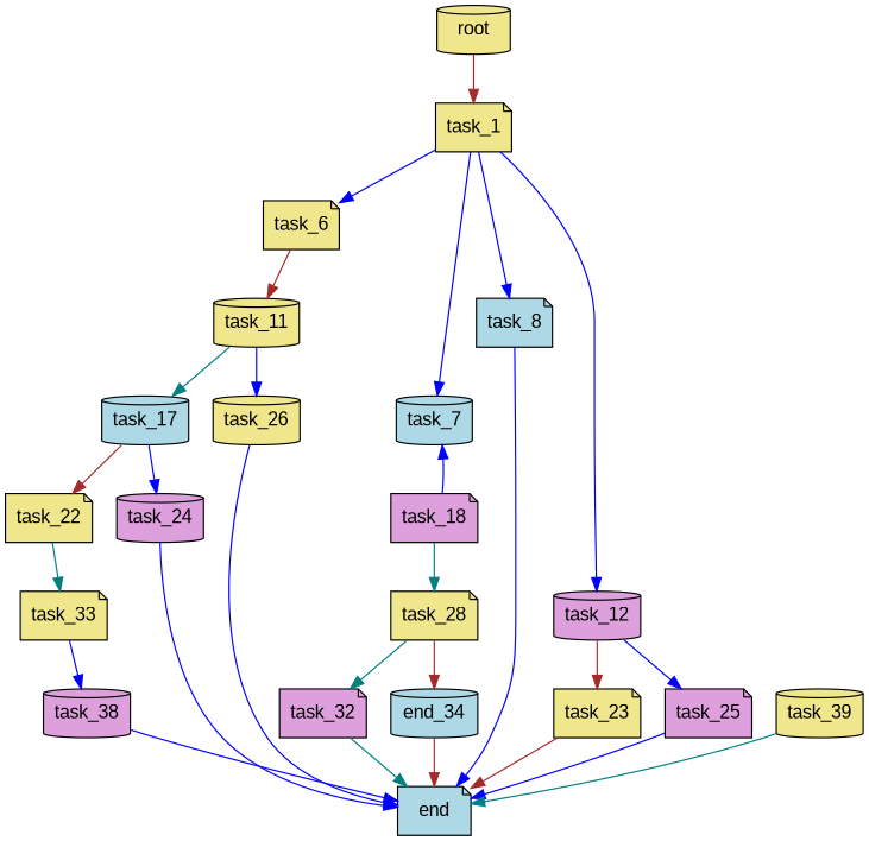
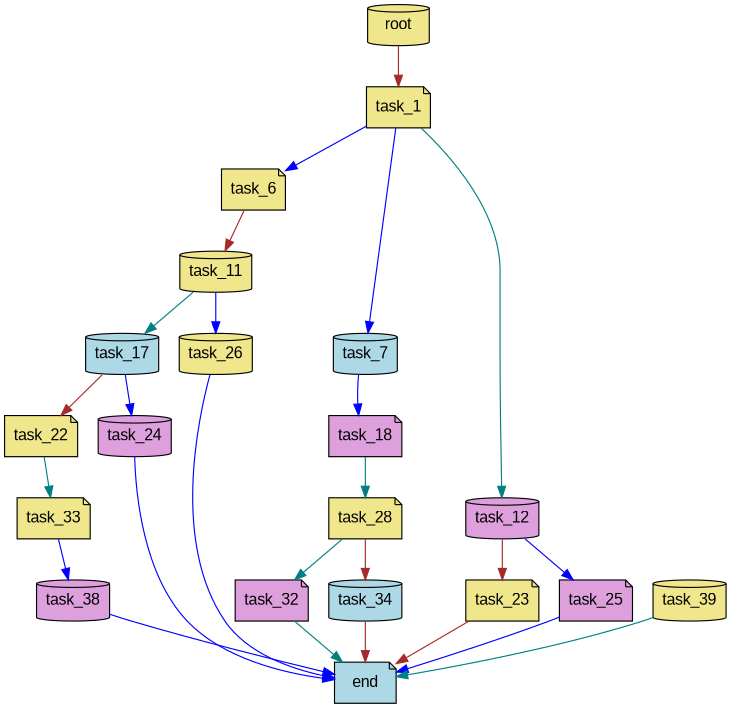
  digraph {
    fontname="Liberation Sans"
    node [fillcolor=khaki fontname="Liberation Sans" shape=note style=filled]
    edge [color=blue fontname="Liberation Sans"]
    root [shape=cylinder]
    task_1
    task_6
    task_7 [fillcolor=lightblue shape=cylinder]
-   task_8 [fillcolor=lightblue]
    task_12 [fillcolor=plum shape=cylinder]
    task_11 [shape=cylinder]
    task_18 [fillcolor=plum]
    end [fillcolor=lightblue]
    task_23
    task_25 [fillcolor=plum]
    task_17 [fillcolor=lightblue shape=cylinder]
    task_26 [shape=cylinder]
    task_28
    task_22
    task_24 [fillcolor=plum shape=cylinder]
    task_32 [fillcolor=plum]
-   task_34 [fillcolor=lightblue shape=cylinder label=end_34]
+   task_34 [fillcolor=lightblue shape=cylinder]
    task_33
    task_38 [fillcolor=plum shape=cylinder]
    task_39 [shape=cylinder]
    root -> task_1 [color=brown]
    task_1 -> task_6
    task_1 -> task_7
-   task_1 -> task_8
-   task_1 -> task_12
+   task_1 -> task_12 [color=teal]
    task_6 -> task_11 [color=brown]
-   task_18 -> task_7
-   task_8 -> end
+   task_7 -> task_18
    task_12 -> task_23 [color=brown]
    task_12 -> task_25
    task_11 -> task_17 [color=teal]
    task_11 -> task_26
    task_18 -> task_28 [color=teal]
    task_23 -> end [color=brown]
    task_25 -> end
    task_17 -> task_22 [color=brown]
    task_17 -> task_24
    task_26 -> end
    task_28 -> task_32 [color=teal]
    task_28 -> task_34 [color=brown]
    task_22 -> task_33 [color=teal]
    task_24 -> end
    task_32 -> end [color=teal]
    task_34 -> end [color=brown]
    task_33 -> task_38
    task_38 -> end
    task_39 -> end [color=teal]
  }
